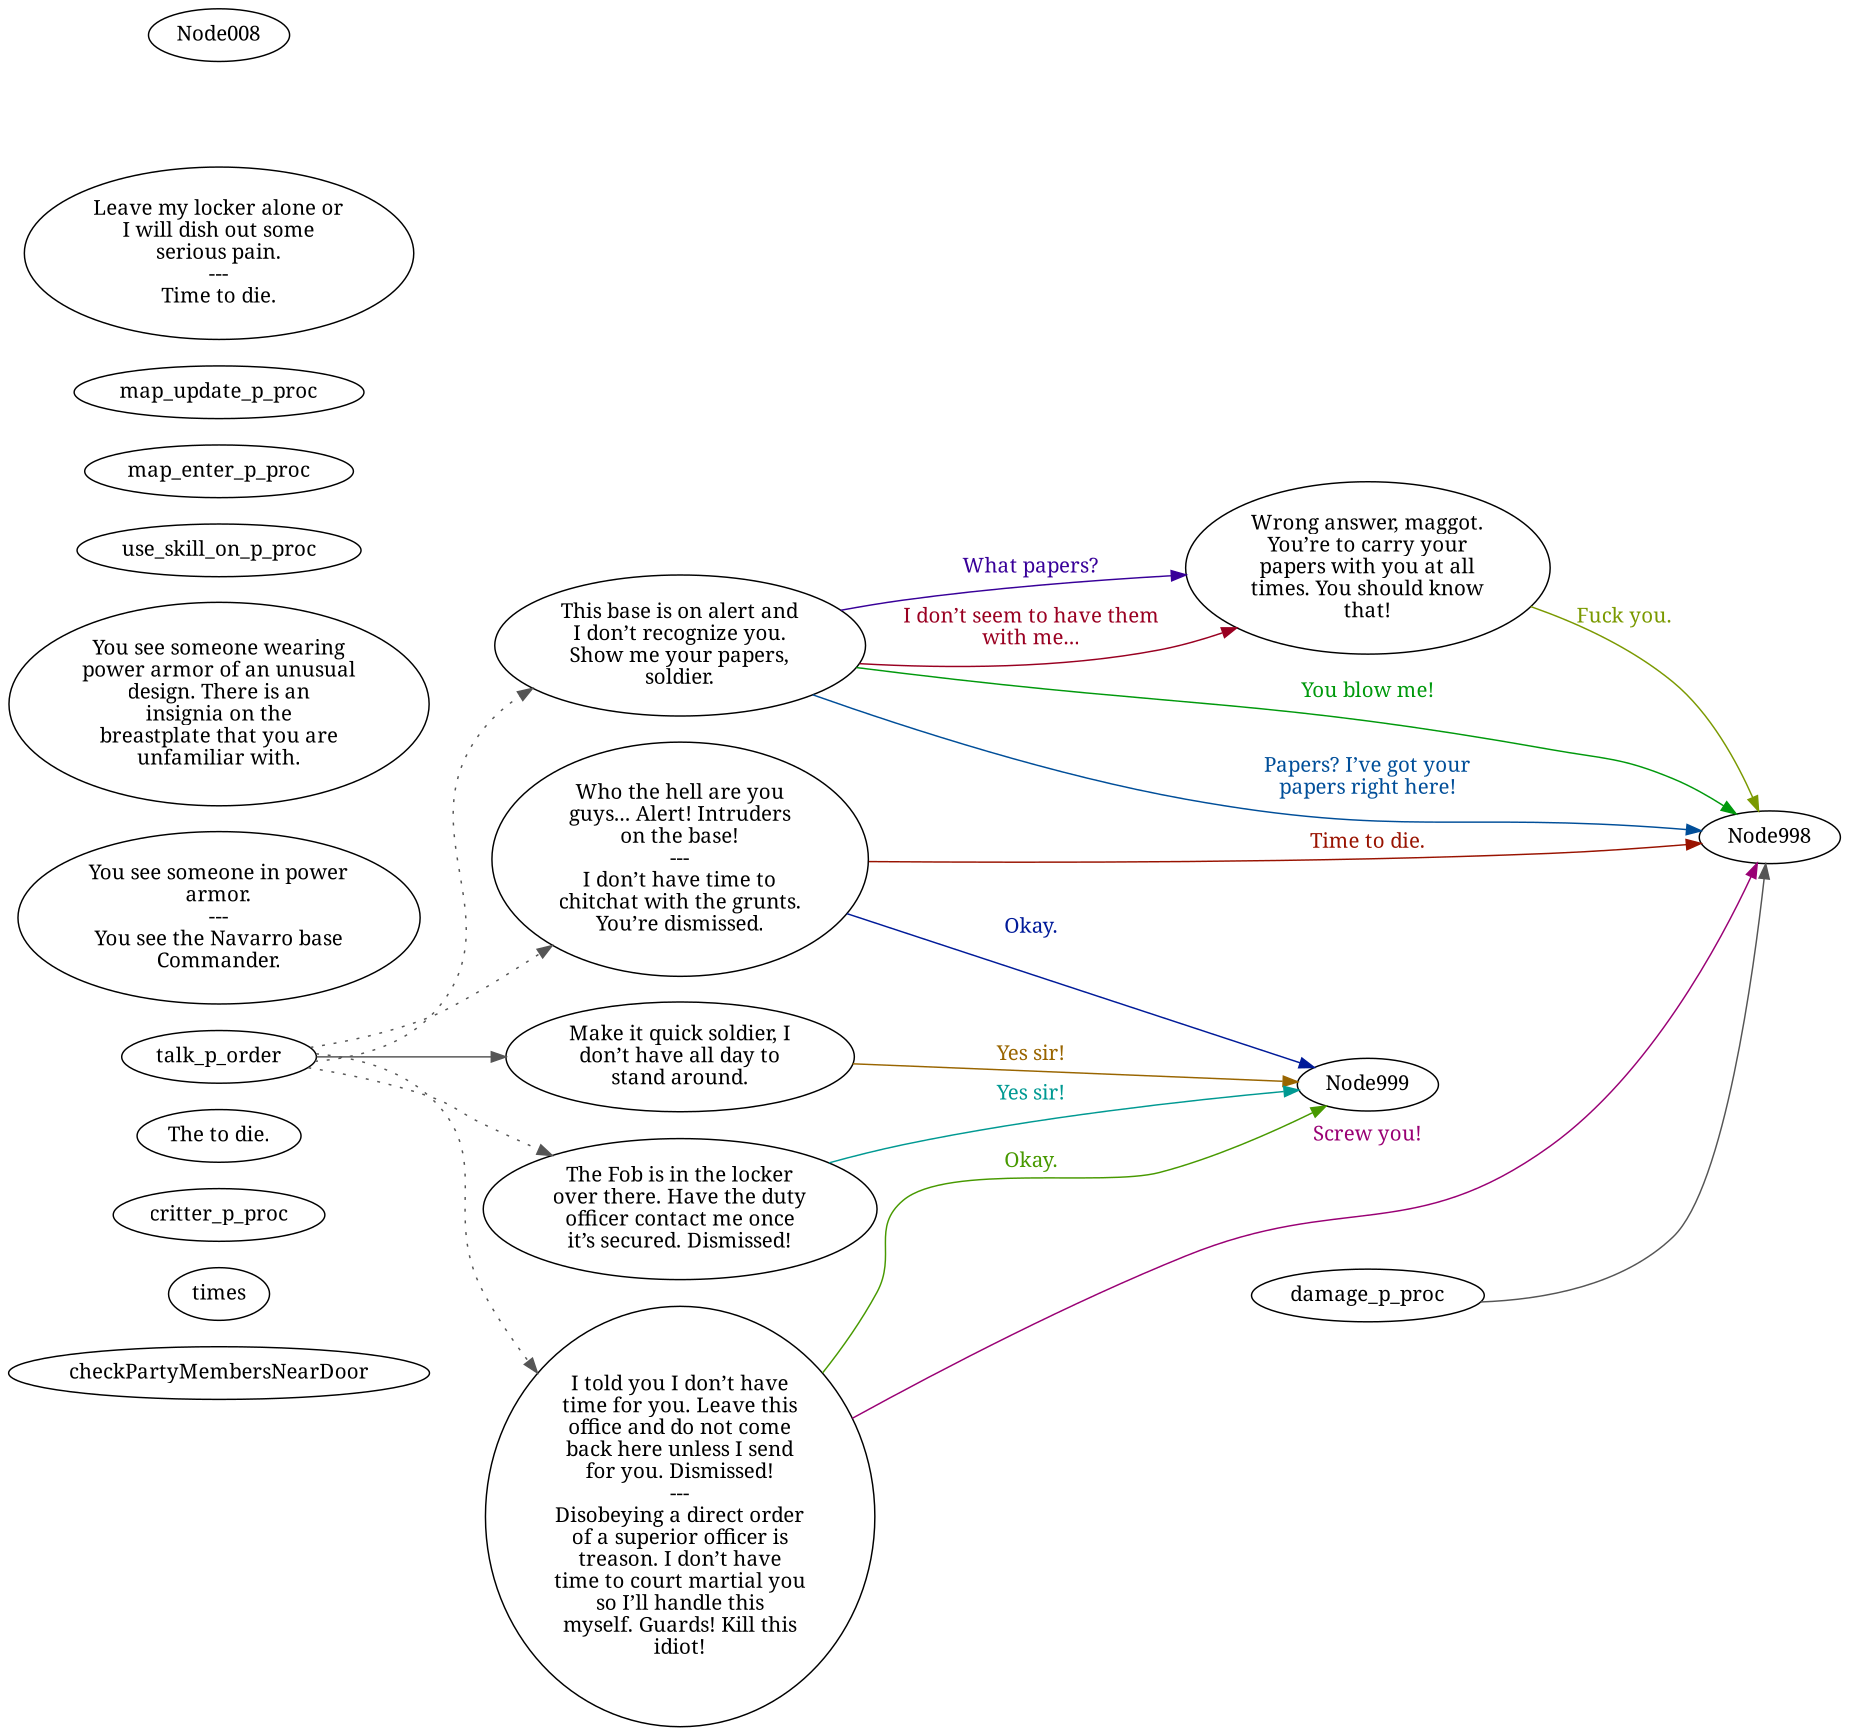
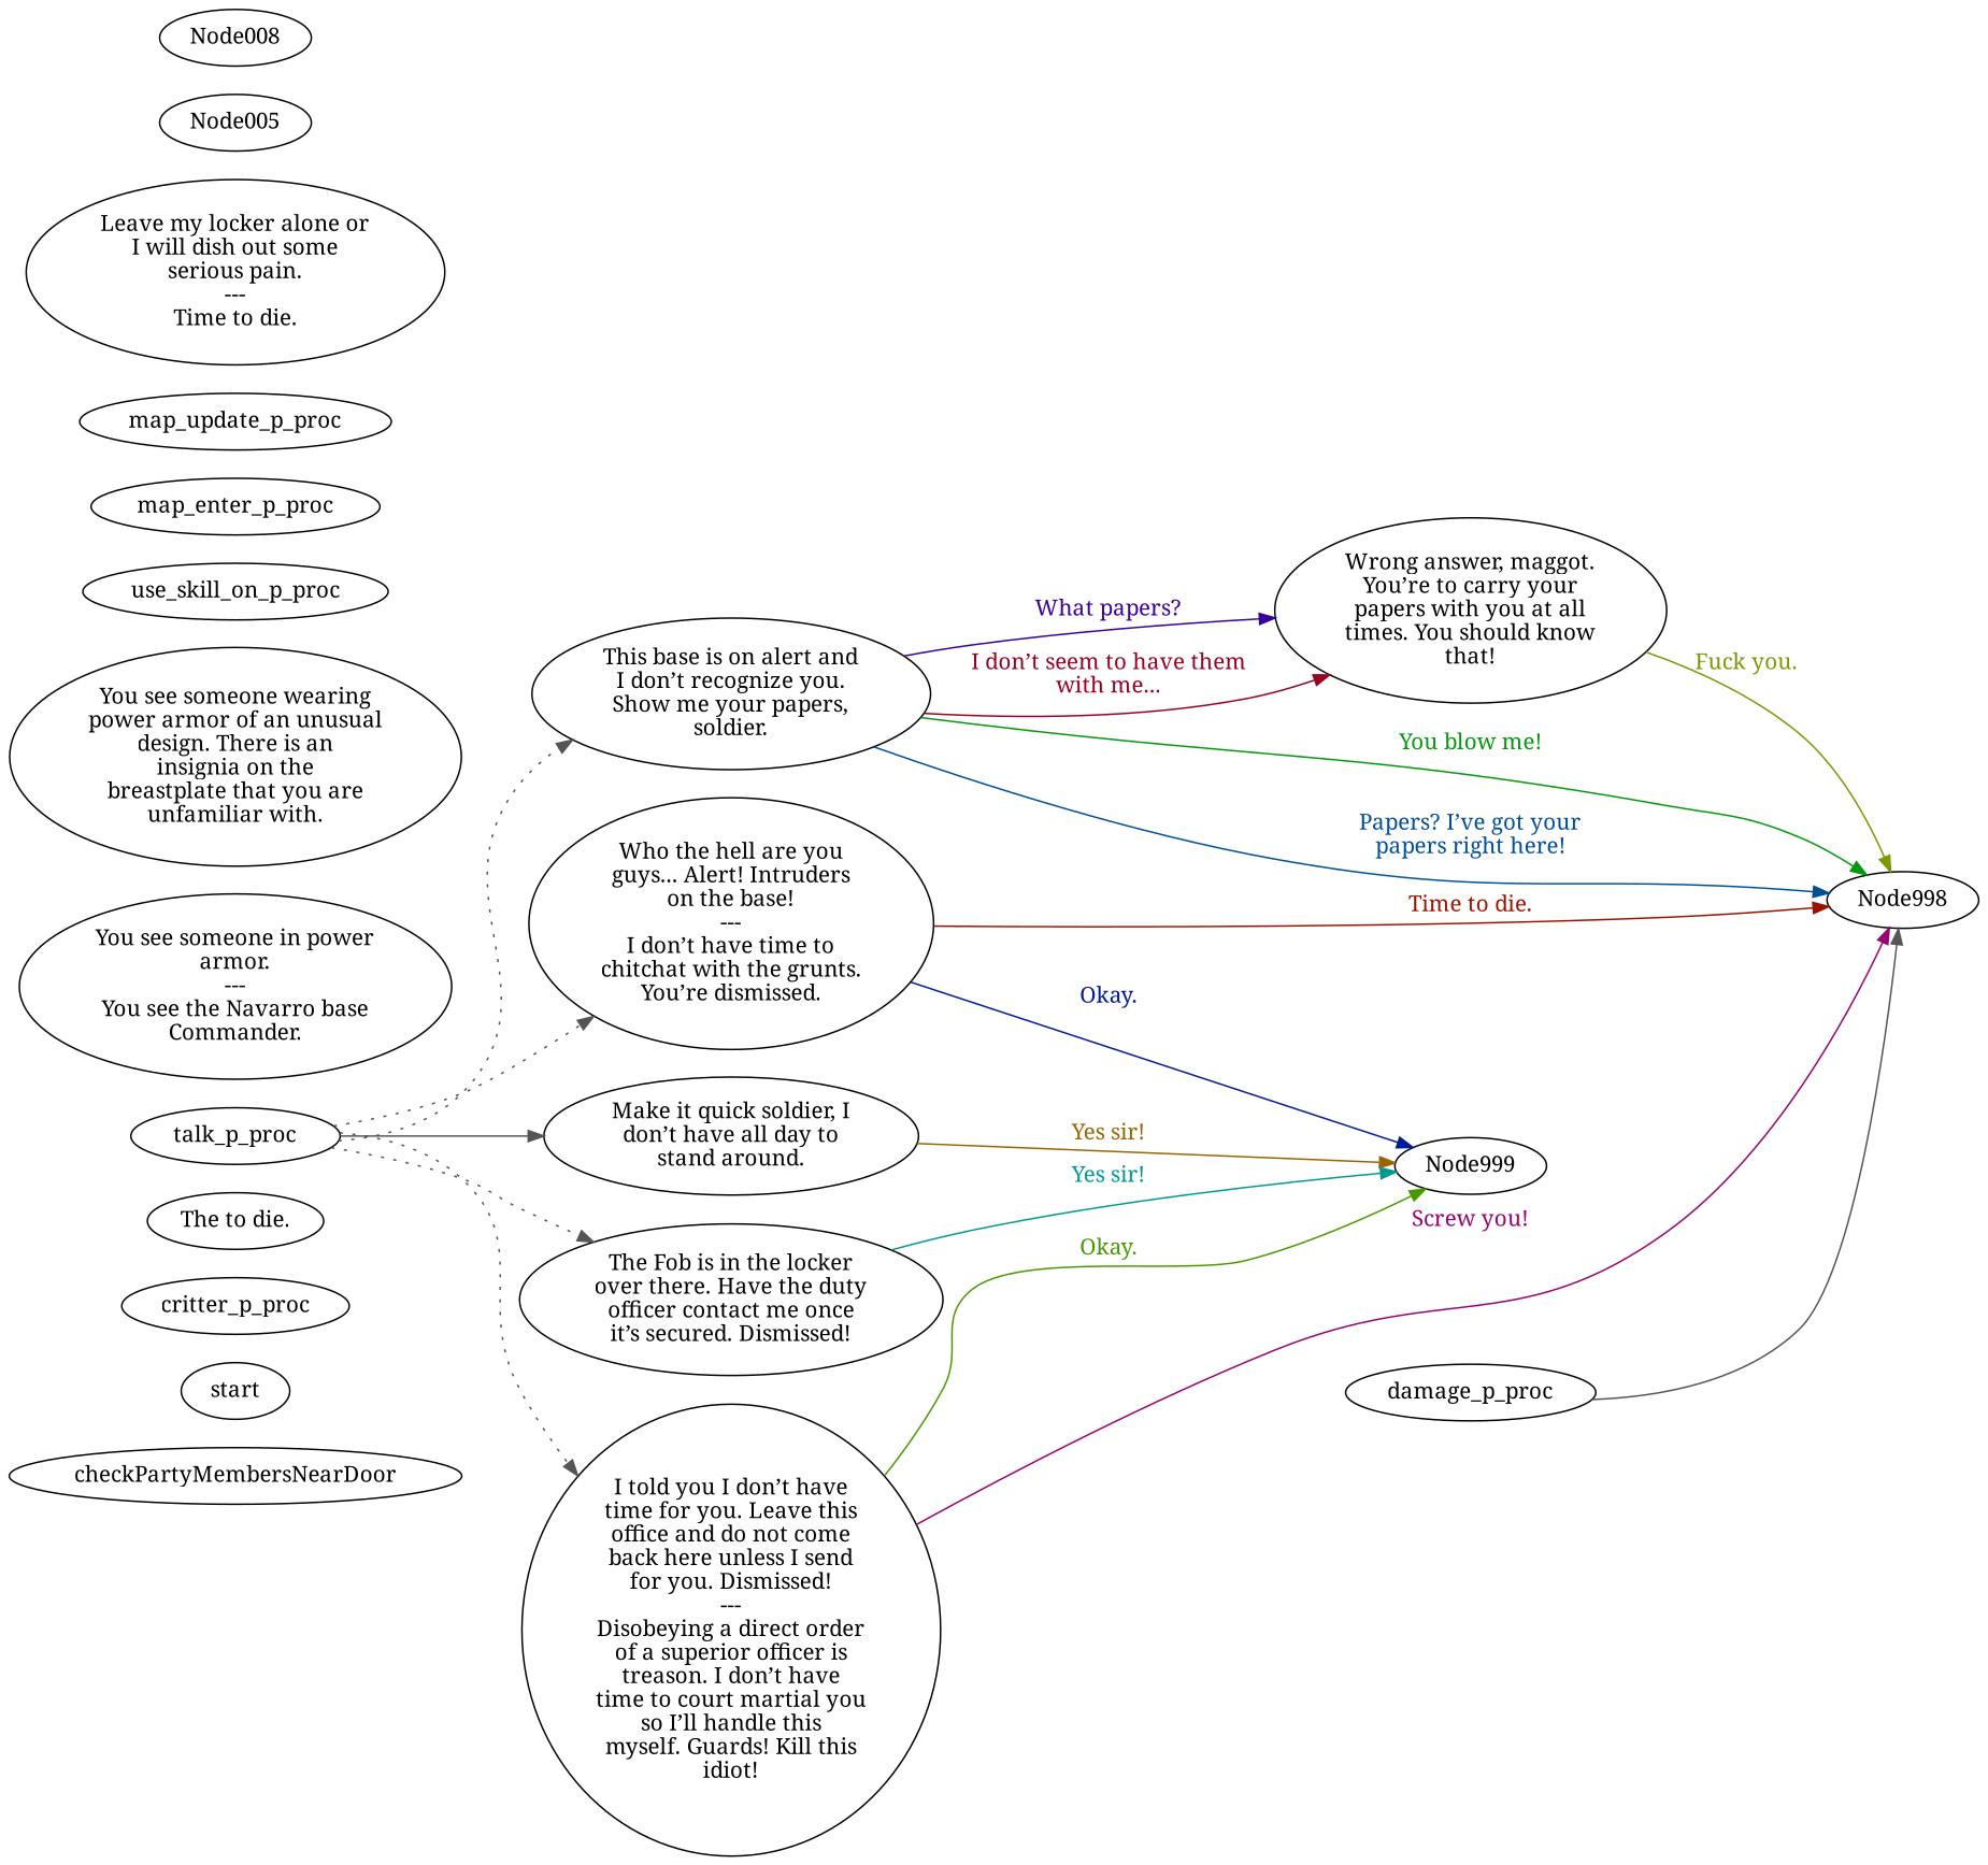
  digraph {
    fontname="Noto Serif"
    rankdir=LR
    node [color="#000000" fillcolor="#FFFFFF" fontname="Noto Serif" style=filled]
    edge [color="#555555" fontname="Noto Serif"]
    checkPartyMembersNearDoor
-   start [label=times]
+   start
    critter_p_proc
    n4 [label="The to die."]
    n5 [label="This base is on alert and\nI don’t recognize you.\nShow me your papers,\nsoldier."]
-   talk_p_proc [label=talk_p_order]
+   talk_p_proc
    n7 [label="Make it quick soldier, I\ndon’t have all day to\nstand around."]
    n8 [label="The Fob is in the locker\nover there. Have the duty\nofficer contact me once\nit’s secured. Dismissed!"]
    n9 [label="Who the hell are you\nguys... Alert! Intruders\non the base!\n---\nI don’t have time to\nchitchat with the grunts.\nYou’re dismissed."]
    n10 [label="I told you I don’t have\ntime for you. Leave this\noffice and do not come\nback here unless I send\nfor you. Dismissed!\n---\nDisobeying a direct order\nof a superior officer is\ntreason. I don’t have\ntime to court martial you\nso I’ll handle this\nmyself. Guards! Kill this\nidiot!"]
    Node998
    n12 [label="Wrong answer, maggot.\nYou’re to carry your\npapers with you at all\ntimes. You should know\nthat!"]
    Node999
    n14 [label="You see someone in power\narmor.\n---\nYou see the Navarro base\nCommander."]
    n15 [label="You see someone wearing\npower armor of an unusual\ndesign. There is an\ninsignia on the\nbreastplate that you are\nunfamiliar with."]
    use_skill_on_p_proc
    damage_p_proc
    map_enter_p_proc
    map_update_p_proc
    n20 [label="Leave my locker alone or\nI will dish out some\nserious pain.\n---\nTime to die."]
+   Node005
    Node008
    n5 -> Node998 [color="#00990C" fontcolor="#00990C" label="You blow me!"]
    n5 -> Node998 [color="#004E99" fontcolor="#004E99" label="Papers? I’ve got your\npapers right here!"]
    n5 -> n12 [color="#380099" fontcolor="#380099" label="What papers?"]
    n5 -> n12 [color="#990021" fontcolor="#990021" label="I don’t seem to have them\nwith me..."]
    talk_p_proc -> n5 [style=dotted]
    talk_p_proc -> n7 [style=solid]
    talk_p_proc -> n8 [style=dotted]
    talk_p_proc -> n9 [style=dotted]
    talk_p_proc -> n10 [style=dotted]
    n7 -> Node999 [color="#996500" fontcolor="#996500" label="Yes sir!"]
    n8 -> Node999 [color="#009992" fontcolor="#009992" label="Yes sir!"]
    n9 -> Node998 [color="#991200" fontcolor="#991200" label="Time to die."]
    n9 -> Node999 [color="#001A99" fontcolor="#001A99" label="Okay."]
    n10 -> Node998 [color="#990074" fontcolor="#990074" label="Screw you!"]
    n10 -> Node999 [color="#479900" fontcolor="#479900" label="Okay."]
    n12 -> Node998 [color="#7A9900" fontcolor="#7A9900" label="Fuck you."]
    damage_p_proc -> Node998 [style=solid]
  }
